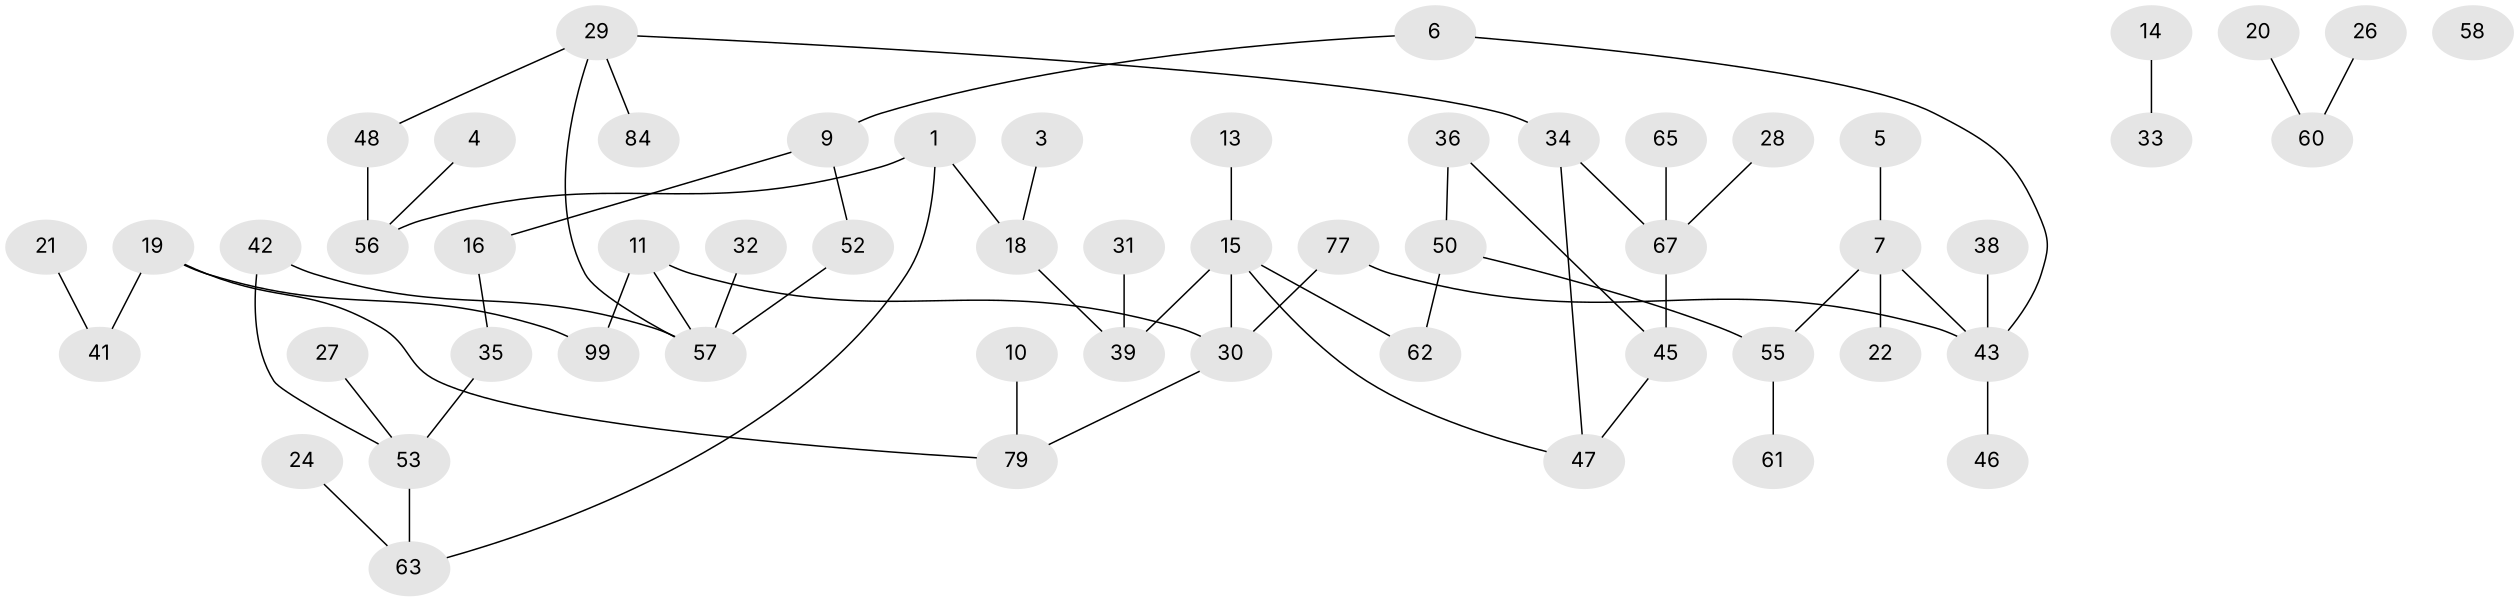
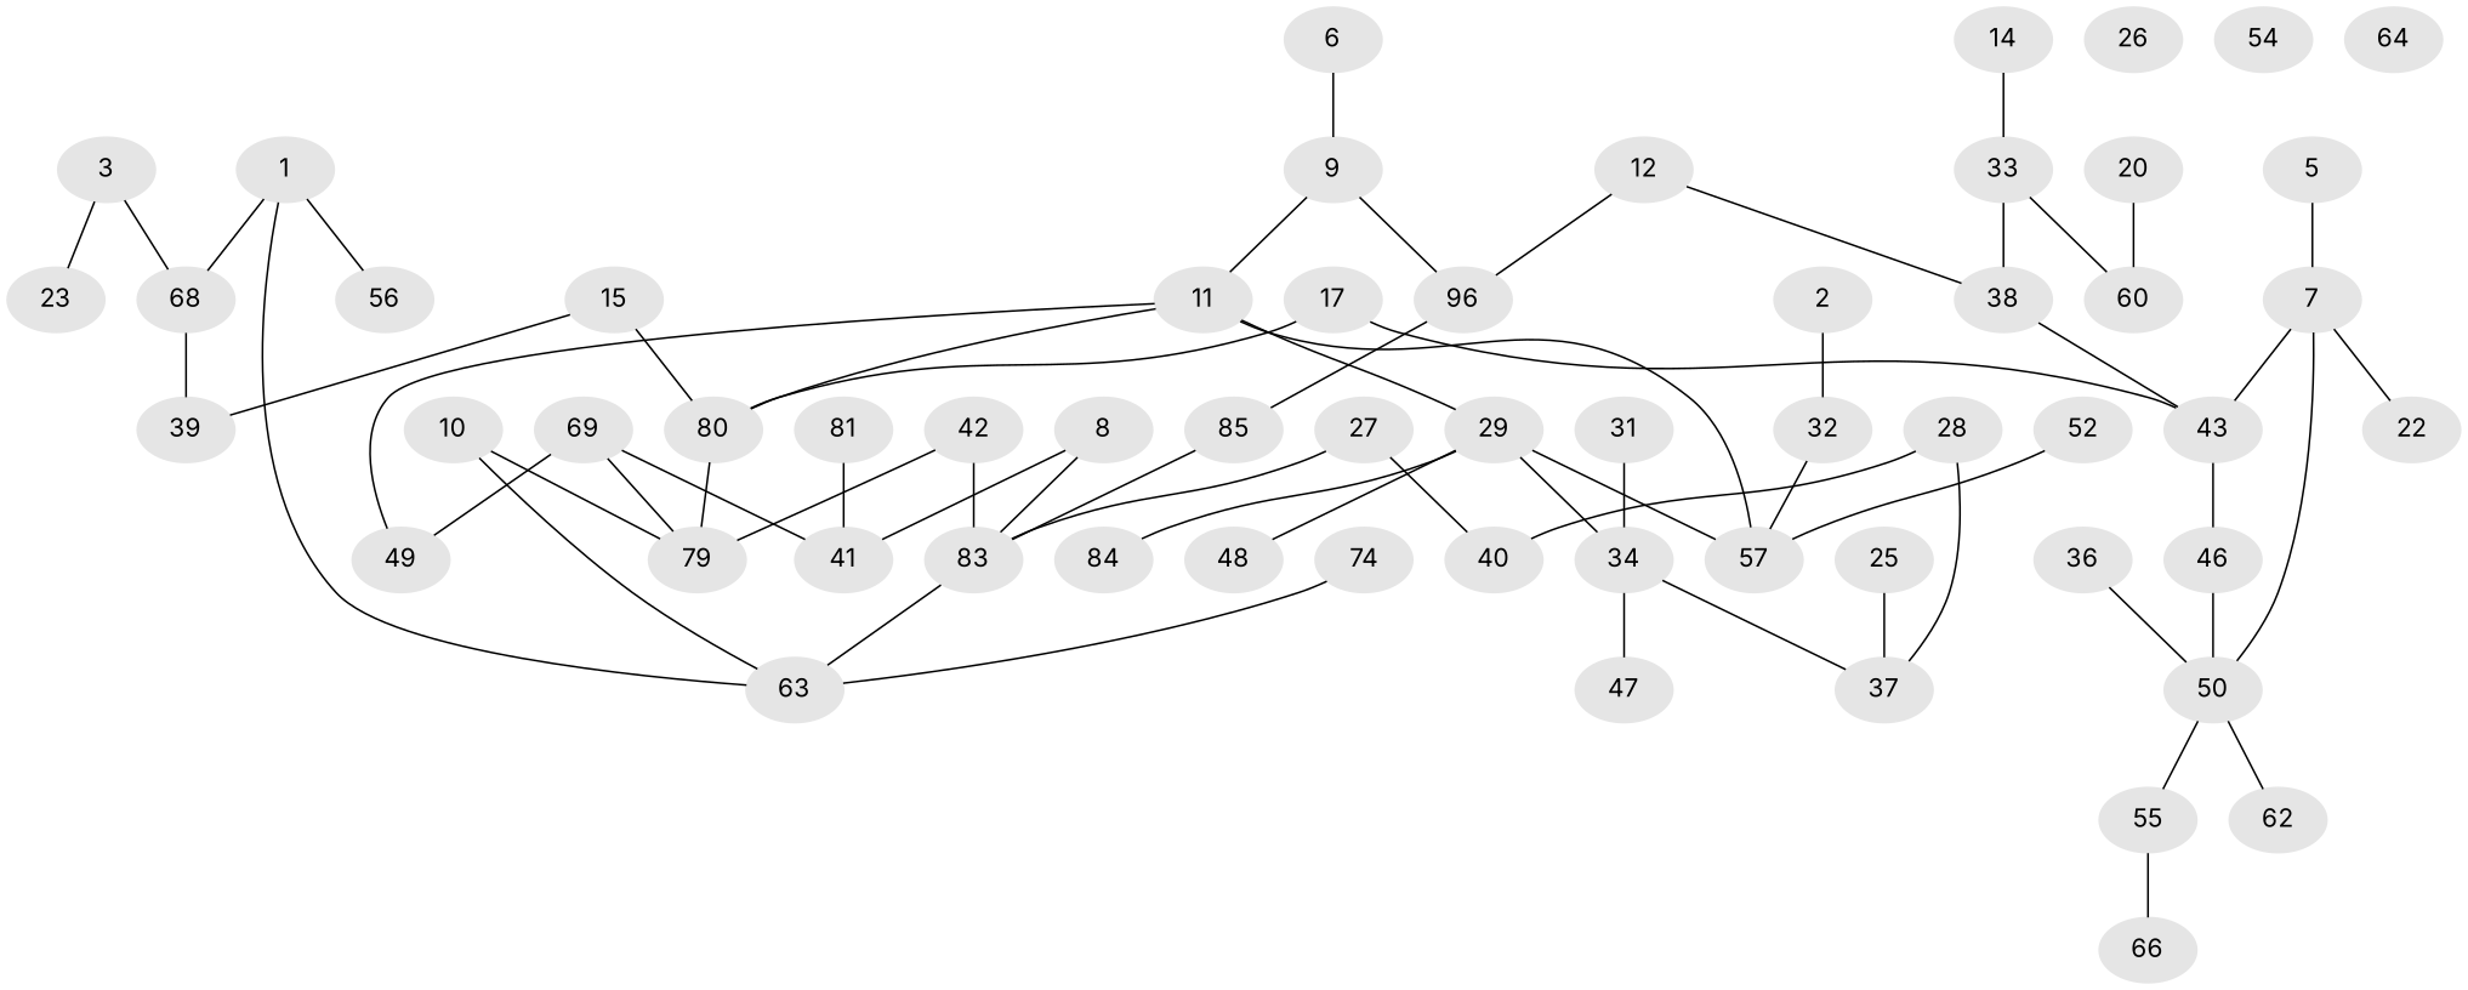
  graph {
    fontname=Inter
    node [color=gray90 fontname=Inter style=filled]
    edge [fontname=Inter]
    1
-   18
+   18 [label=68]
    56
    63
    39
+   2
    32
    57
    3
-   4
+   23
    5
    7
    43
    22
    55
    6
    9
    11
-   16
+   16 [label=96]
    46
-   61
+   61 [label=66]
+   8
    41
-   53
+   53 [label=83]
    29
-   30
-   49 [label=99]
-   35
+   30 [label=80]
+   49
+   35 [label=85]
    10
    n31 [label=79]
    34
    n33 [label=84]
    48
+   12
    38
-   13
    15
    47
    62
    14
    33
    60
-   17 [label=77]
-   19
+   17
+   19 [label=69]
    20
-   21
-   24
-   25 [label=65]
-   37 [label=67]
-   45
+   21 [label=81]
+   24 [label=74]
+   25
+   37
    26
    27
+   40
    28
    31
    36
    50
    42
    52
-   58
+   54
+   64
    1 -- 18
    1 -- 56
    1 -- 63
    18 -- 39
+   2 -- 32
    32 -- 57
    3 -- 18
-   4 -- 56
+   3 -- 23
    5 -- 7
    7 -- 43
    7 -- 22
-   7 -- 55
+   7 -- 50
    43 -- 46
    55 -- 61
-   6 -- 43
    6 -- 9
-   9 -- 52
+   9 -- 11
    9 -- 16
    11 -- 57
+   11 -- 29
    11 -- 30
    11 -- 49
    16 -- 35
+   46 -- 50
+   8 -- 41
+   8 -- 53
    53 -- 63
    29 -- 57
    29 -- 34
    29 -- n33
    29 -- 48
    30 -- n31
    35 -- 53
+   10 -- 63
    10 -- n31
    34 -- 47
    34 -- 37
-   48 -- 56
+   12 -- 16
+   12 -- 38
    38 -- 43
-   13 -- 15
    15 -- 39
    15 -- 30
-   15 -- 47
-   15 -- 62
    14 -- 33
-   26 -- 60
+   33 -- 38
+   33 -- 60
    17 -- 43
    17 -- 30
    19 -- 41
    19 -- 49
    19 -- n31
    20 -- 60
    21 -- 41
    24 -- 63
    25 -- 37
-   37 -- 45
-   45 -- 47
    27 -- 53
+   27 -- 40
    28 -- 37
-   31 -- 39
-   36 -- 45
+   28 -- 40
+   31 -- 34
    36 -- 50
    50 -- 55
    50 -- 62
-   42 -- 57
+   42 -- n31
    42 -- 53
    52 -- 57
  }
